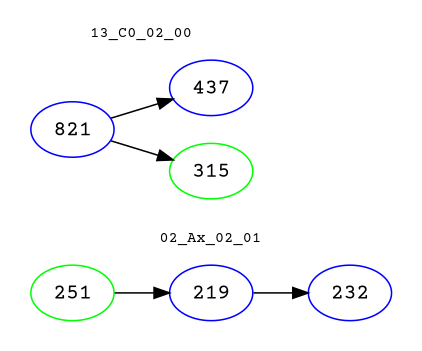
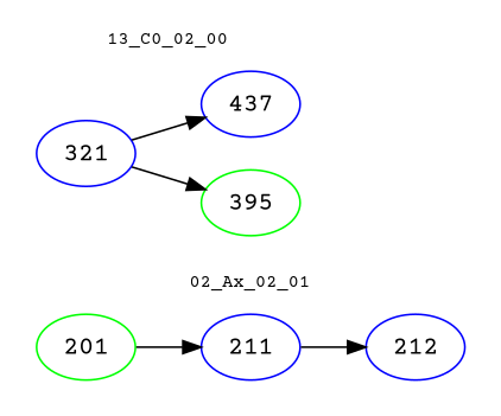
  digraph {
    fontname="Courier Prime"
    rankdir=LR
    node [color=blue fontname="Courier Prime"]
    edge [color=black fontname="Courier Prime"]
-   n1 [color=green label=251]
-   n2 [label=219]
-   n3 [label=232]
-   n4 [color=green label=315]
-   n5 [label=821]
+   n1 [color=green label=201]
+   n2 [label=211]
+   n3 [label=212]
+   n4 [color=green label=395]
+   n5 [label=321]
    n6 [label=437]
    subgraph cluster_1 {
      color=white
      fontsize=10
      label="02_Ax_02_01"
      n1
      n2
      n3
    }
    subgraph cluster_2 {
      color=white
      fontsize=10
      label="13_C0_02_00"
      n4
      n5
      n6
    }
    n1 -> n2
    n2 -> n3
    n5 -> n4
    n5 -> n6
  }
